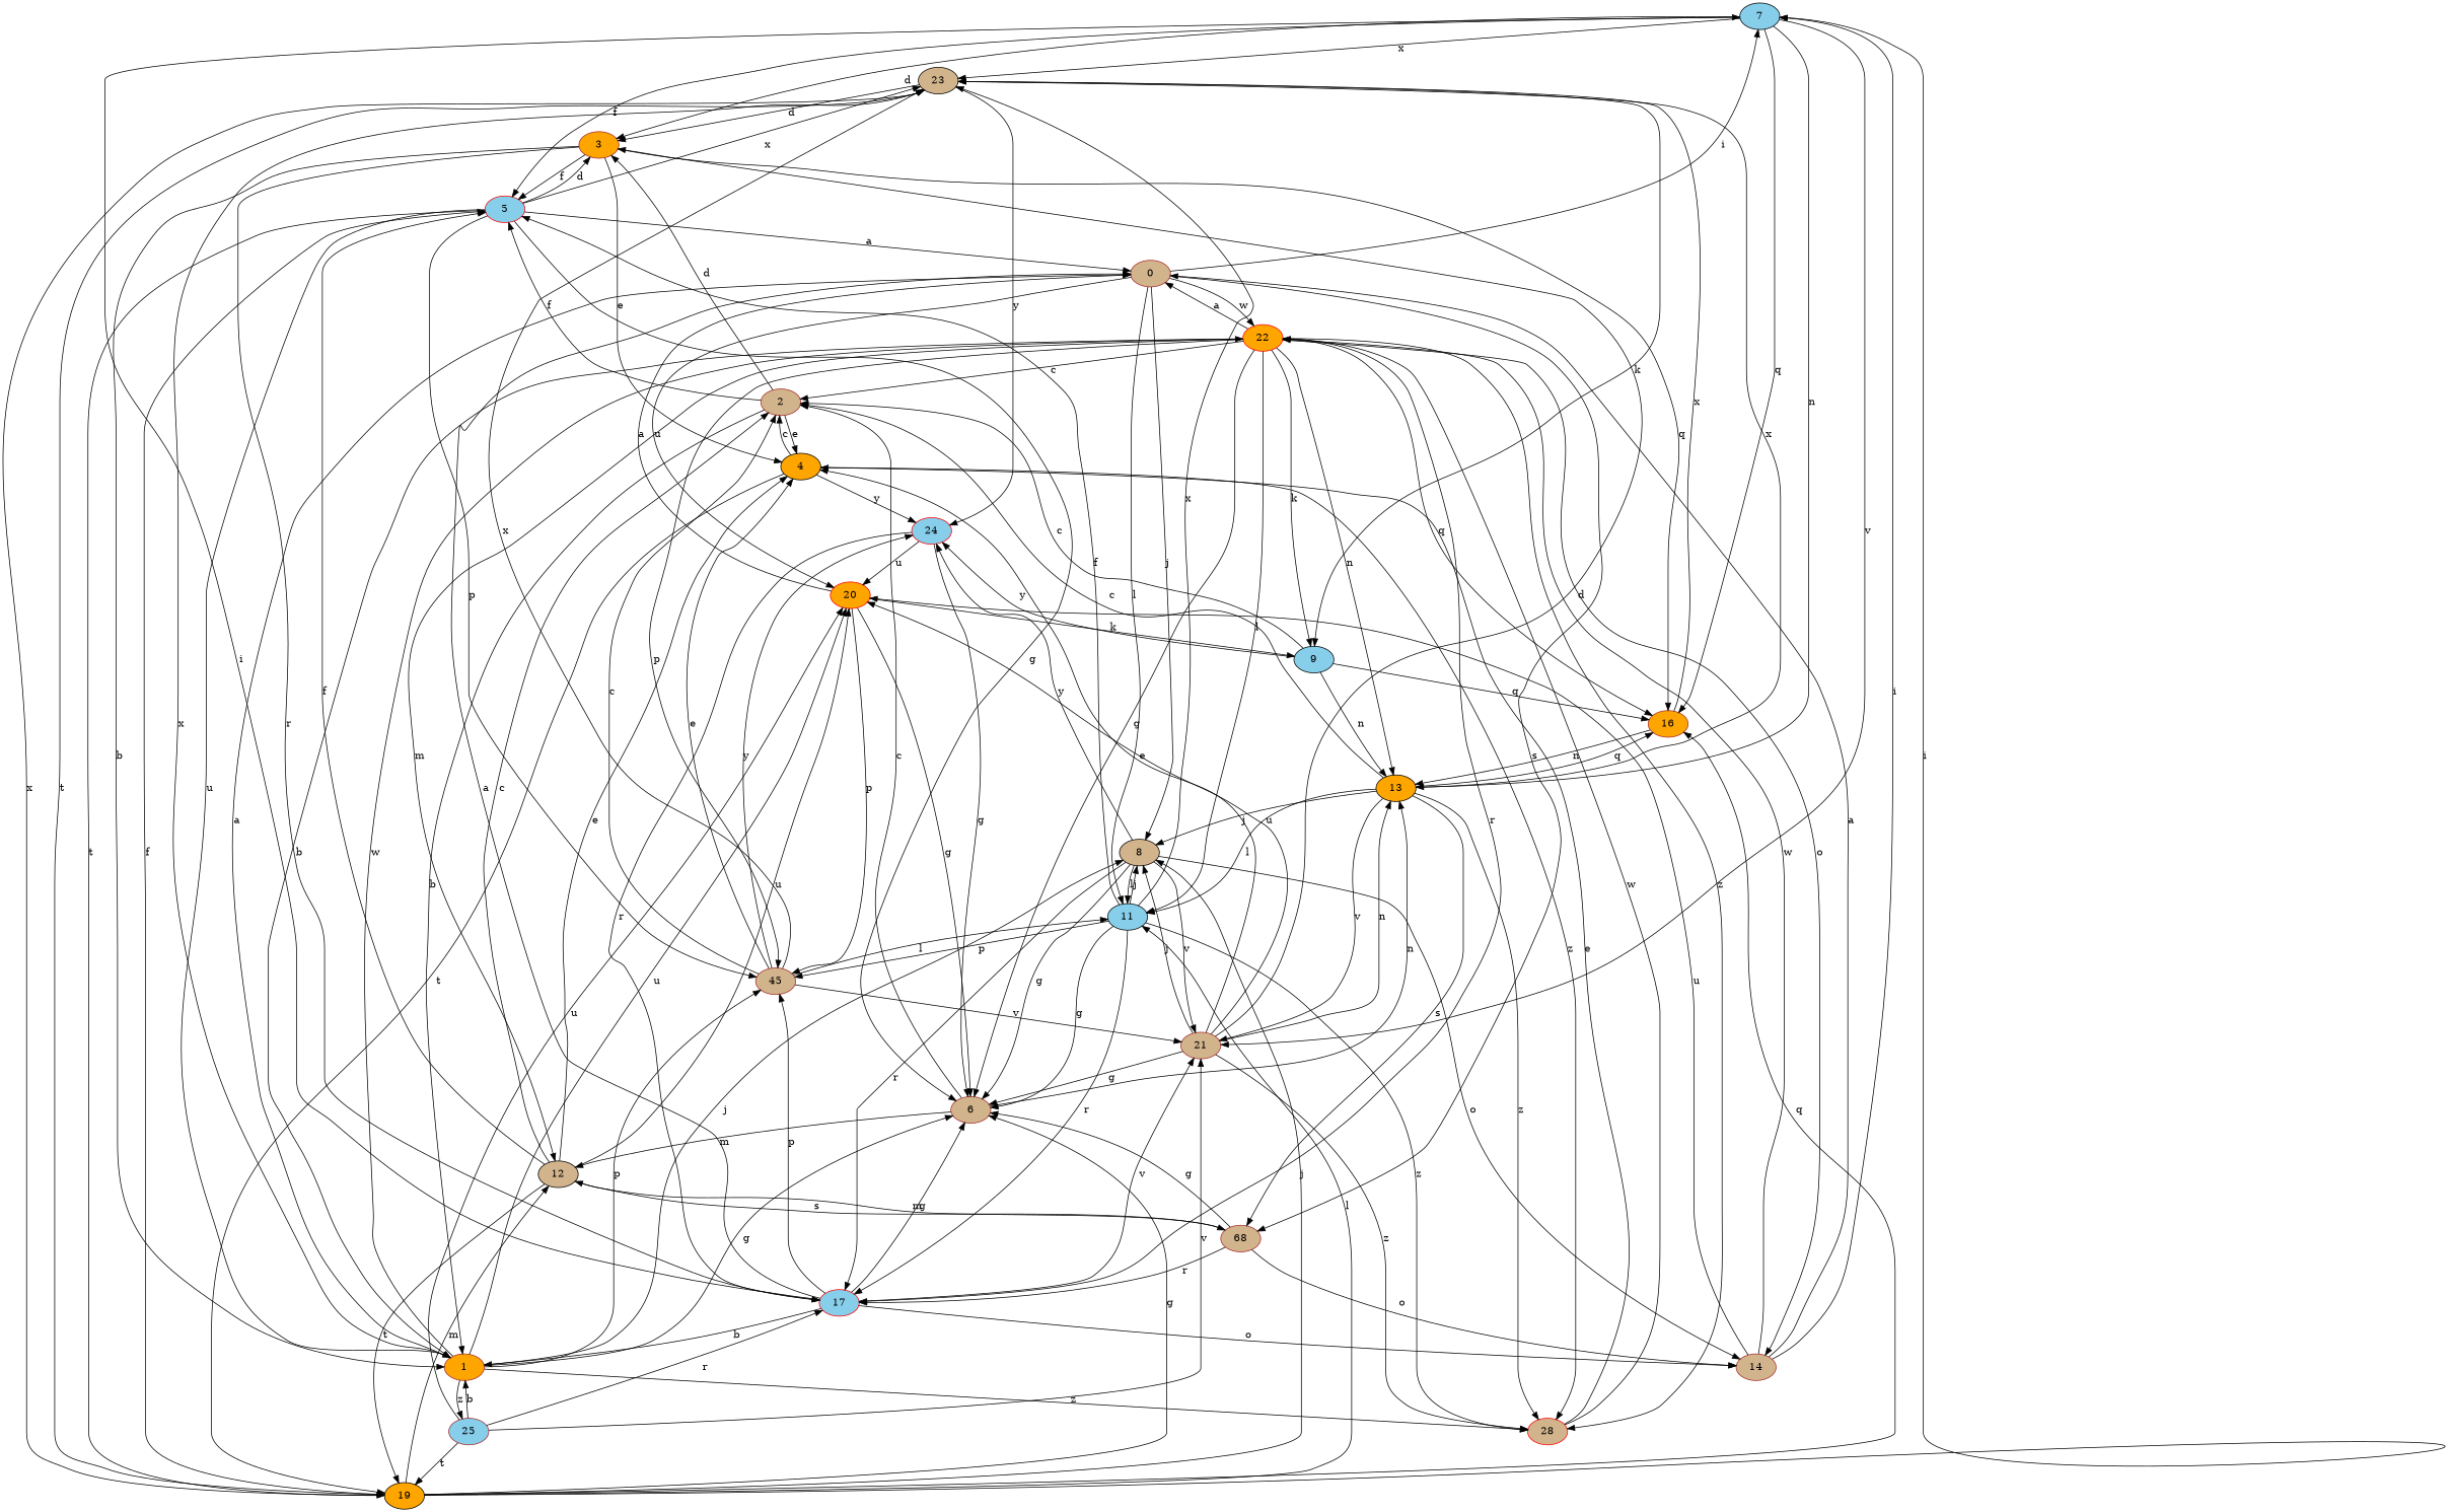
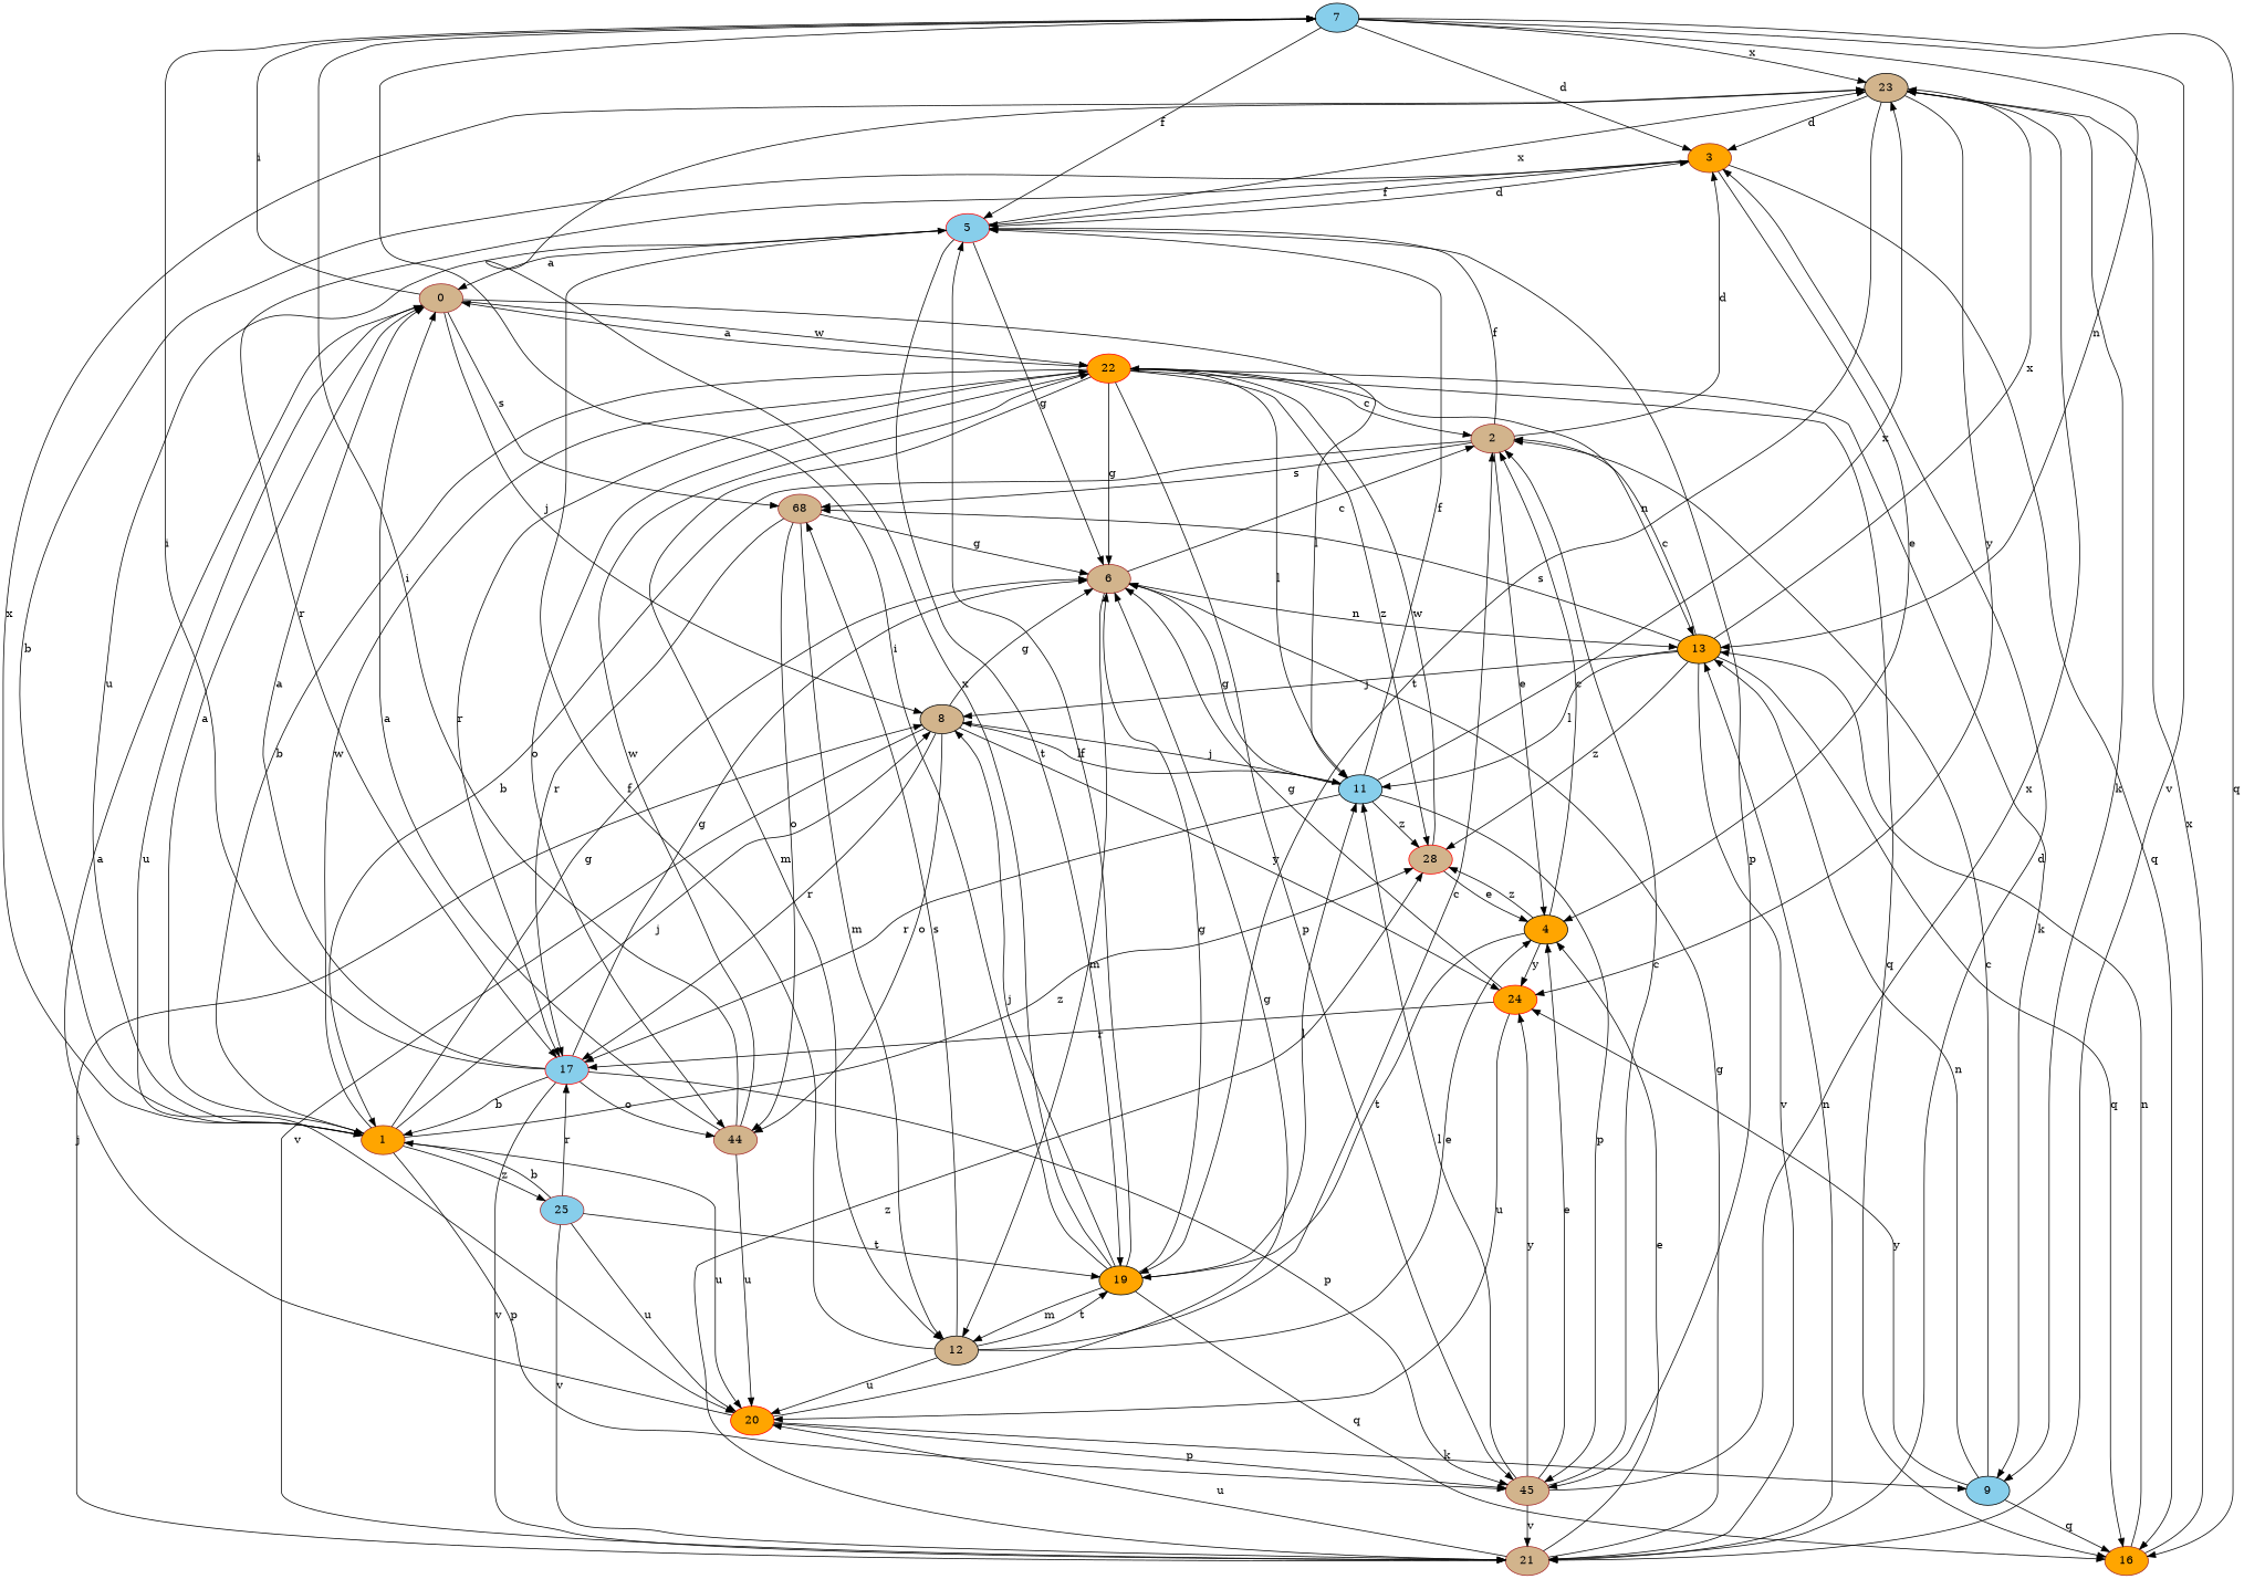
  strict digraph {
    node [color=brown fillcolor=tan style=filled]
    7 [color=black fillcolor=skyblue]
    0
    8 [color=black]
    11 [color=black fillcolor=skyblue]
    n5 [label=68]
    20 [color=red fillcolor=orange]
    22 [color=red fillcolor=orange]
    23 [color=black]
    3 [fillcolor=orange]
    5 [color=red fillcolor=skyblue]
    16 [fillcolor=orange]
    13 [color=black fillcolor=orange]
    21
    6
    17 [color=red fillcolor=skyblue]
-   24 [color=red fillcolor=skyblue]
-   14
+   24 [color=red fillcolor=orange]
+   14 [label=44]
    n18 [label=45]
    28 [color=red]
    12 [color=black]
    9 [color=black fillcolor=skyblue]
    1 [fillcolor=orange]
    2
    25 [fillcolor=skyblue]
    4 [color=black fillcolor=orange]
    19 [color=black fillcolor=orange]
    7 -> 23 [label=x]
    7 -> 3 [label=d]
    7 -> 5 [label=f]
    7 -> 16 [label=q]
    7 -> 13 [label=n]
    7 -> 21 [label=v]
    0 -> 7 [label=i]
    0 -> 8 [label=j]
    0 -> 11 [label=l]
    0 -> n5 [label=s]
    0 -> 20 [label=u]
    0 -> 22 [label=w]
    8 -> 11 [label=l]
    8 -> 21 [label=v]
    8 -> 6 [label=g]
    8 -> 17 [label=r]
    8 -> 24 [label=y]
    8 -> 14 [label=o]
    11 -> 8 [label=j]
    11 -> 23 [label=x]
    11 -> 5 [label=f]
    11 -> 6 [label=g]
    11 -> 17 [label=r]
    11 -> n18 [label=p]
    11 -> 28 [label=z]
    n5 -> 6 [label=g]
    n5 -> 17 [label=r]
    n5 -> 14 [label=o]
    n5 -> 12 [label=m]
    20 -> 0 [label=a]
    20 -> 6 [label=g]
    20 -> n18 [label=p]
    20 -> 9 [label=k]
    22 -> 0 [label=a]
    22 -> 11 [label=l]
    22 -> 16 [label=q]
    22 -> 13 [label=n]
    22 -> 6 [label=g]
    22 -> 17 [label=r]
    22 -> 14 [label=o]
    22 -> n18 [label=p]
    22 -> 28 [label=z]
    22 -> 12 [label=m]
    22 -> 9 [label=k]
    22 -> 1 [label=b]
    22 -> 2 [label=c]
    23 -> 3 [label=d]
    23 -> 24 [label=y]
    23 -> 9 [label=k]
    23 -> 19 [label=t]
    3 -> 5 [label=f]
    3 -> 16 [label=q]
    3 -> 17 [label=r]
    3 -> 1 [label=b]
    3 -> 4 [label=e]
    5 -> 0 [label=a]
    5 -> 23 [label=x]
    5 -> 3 [label=d]
    5 -> 6 [label=g]
    5 -> n18 [label=p]
    5 -> 1 [label=u]
    5 -> 19 [label=t]
    16 -> 23 [label=x]
    16 -> 13 [label=n]
    13 -> 8 [label=j]
    13 -> 11 [label=l]
    13 -> n5 [label=s]
    13 -> 23 [label=x]
    13 -> 16 [label=q]
    13 -> 21 [label=v]
    13 -> 28 [label=z]
    13 -> 2 [label=c]
    21 -> 8 [label=j]
    21 -> 20 [label=u]
    21 -> 3 [label=d]
    21 -> 13 [label=n]
    21 -> 6 [label=g]
    21 -> 28 [label=z]
    21 -> 4 [label=e]
    6 -> 13 [label=n]
    6 -> 12 [label=m]
    6 -> 2 [label=c]
    17 -> 7 [label=i]
    17 -> 0 [label=a]
    17 -> 21 [label=v]
    17 -> 6 [label=g]
    17 -> 14 [label=o]
    17 -> n18 [label=p]
    17 -> 1 [label=b]
    24 -> 20 [label=u]
    24 -> 6 [label=g]
    24 -> 17 [label=r]
    14 -> 7 [label=i]
    14 -> 0 [label=a]
    14 -> 20 [label=u]
    14 -> 22 [label=w]
    n18 -> 11 [label=l]
    n18 -> 23 [label=x]
    n18 -> 21 [label=v]
    n18 -> 24 [label=y]
    n18 -> 2 [label=c]
    n18 -> 4 [label=e]
    28 -> 22 [label=w]
    28 -> 4 [label=e]
    12 -> n5 [label=s]
    12 -> 20 [label=u]
    12 -> 5 [label=f]
    12 -> 2 [label=c]
    12 -> 4 [label=e]
    12 -> 19 [label=t]
    9 -> 16 [label=q]
    9 -> 13 [label=n]
    9 -> 24 [label=y]
    9 -> 2 [label=c]
    1 -> 0 [label=a]
    1 -> 8 [label=j]
    1 -> 20 [label=u]
    1 -> 22 [label=w]
    1 -> 23 [label=x]
    1 -> 6 [label=g]
    1 -> n18 [label=p]
    1 -> 28 [label=z]
    1 -> 25 [label=z]
+   2 -> n5 [label=s]
    2 -> 3 [label=d]
    2 -> 5 [label=f]
    2 -> 1 [label=b]
    2 -> 4 [label=e]
    25 -> 20 [label=u]
    25 -> 21 [label=v]
    25 -> 17 [label=r]
    25 -> 1 [label=b]
    25 -> 19 [label=t]
    4 -> 24 [label=y]
    4 -> 28 [label=z]
    4 -> 2 [label=c]
    4 -> 19 [label=t]
    19 -> 7 [label=i]
    19 -> 8 [label=j]
    19 -> 11 [label=l]
    19 -> 23 [label=x]
    19 -> 5 [label=f]
    19 -> 16 [label=q]
    19 -> 6 [label=g]
    19 -> 12 [label=m]
  }
